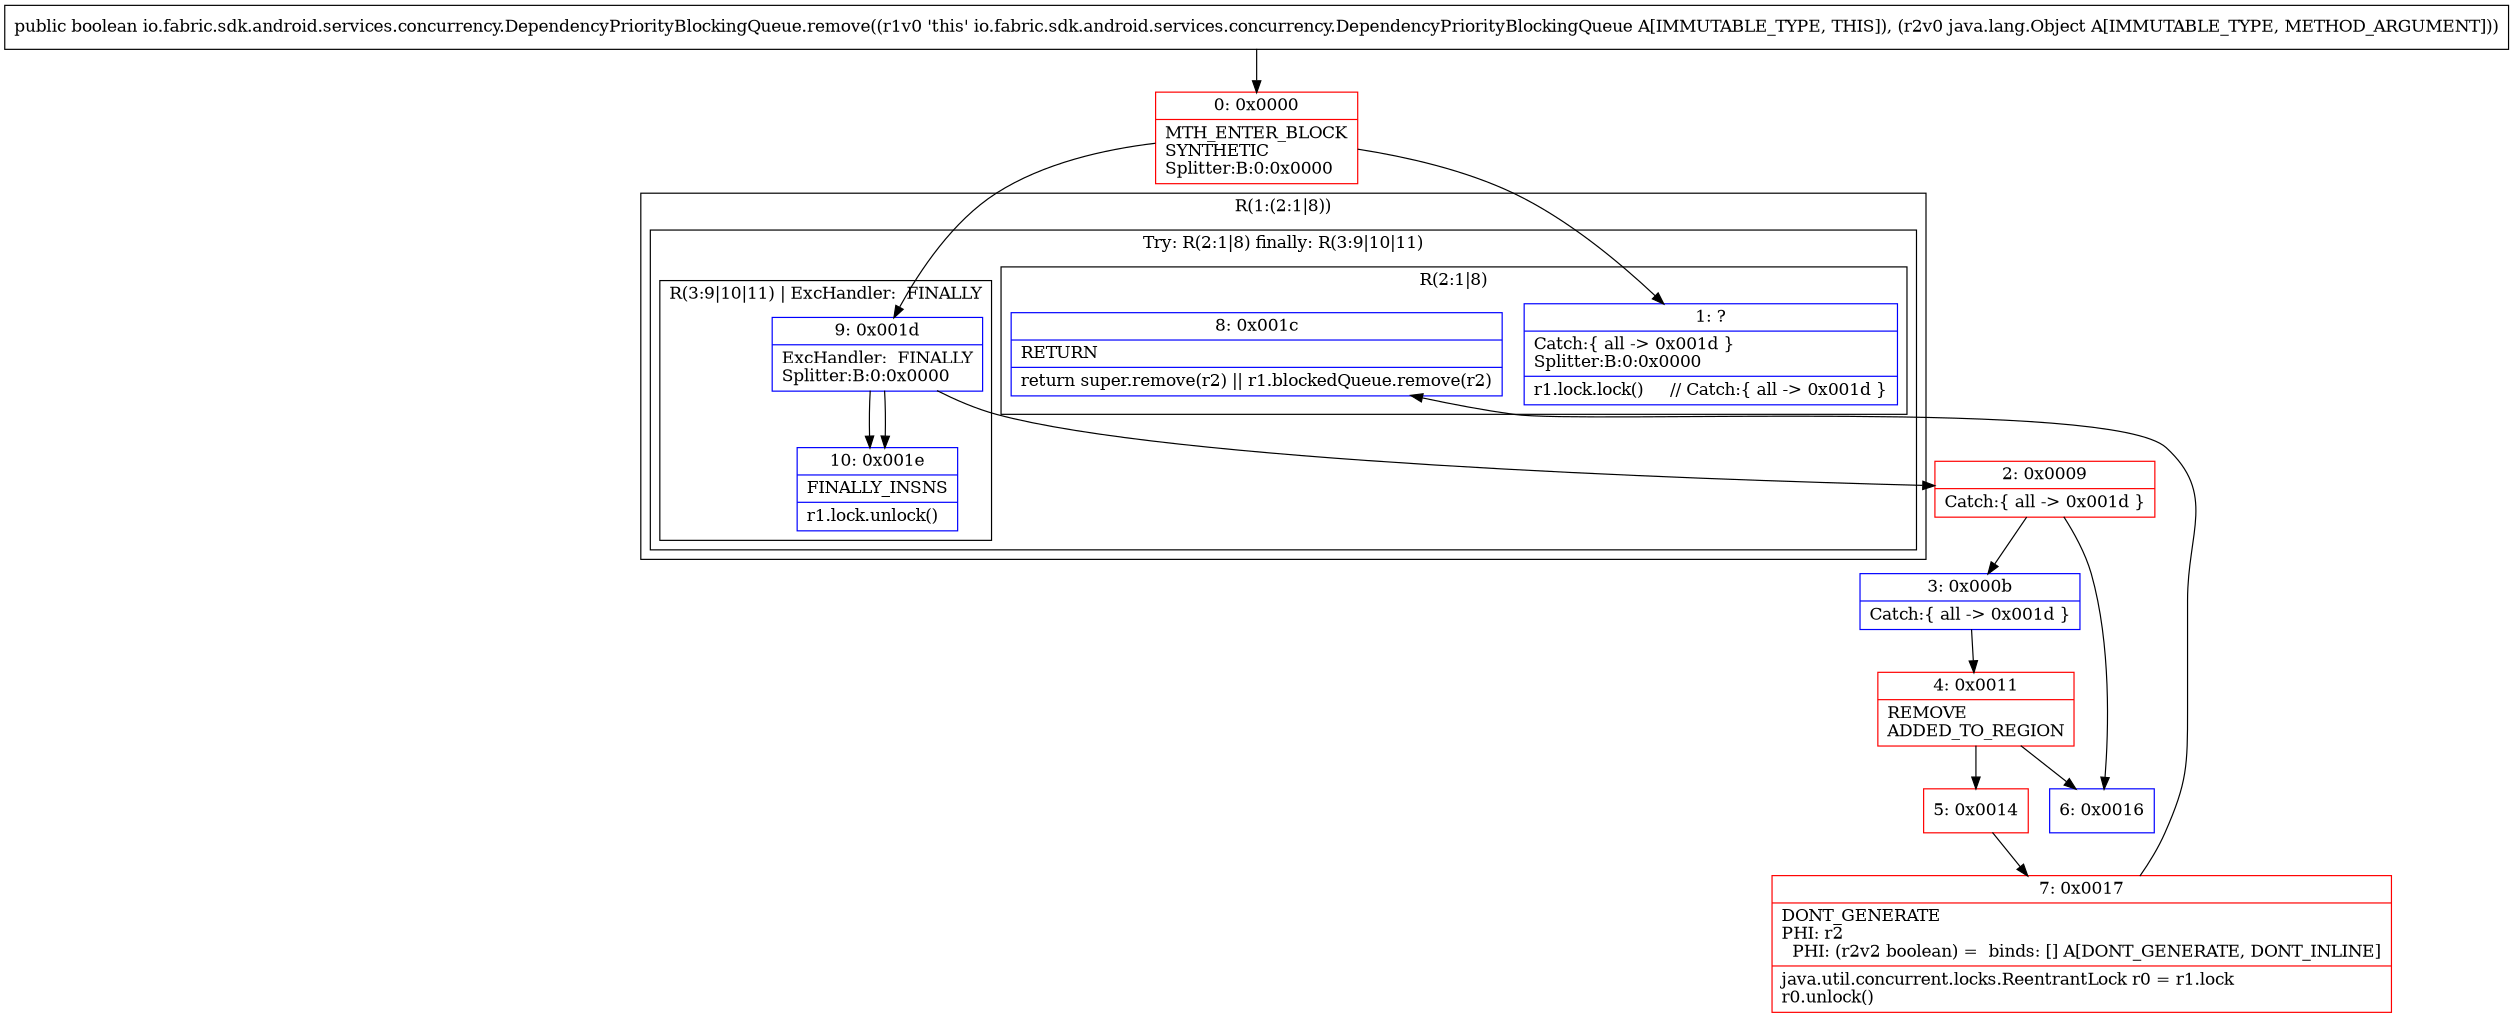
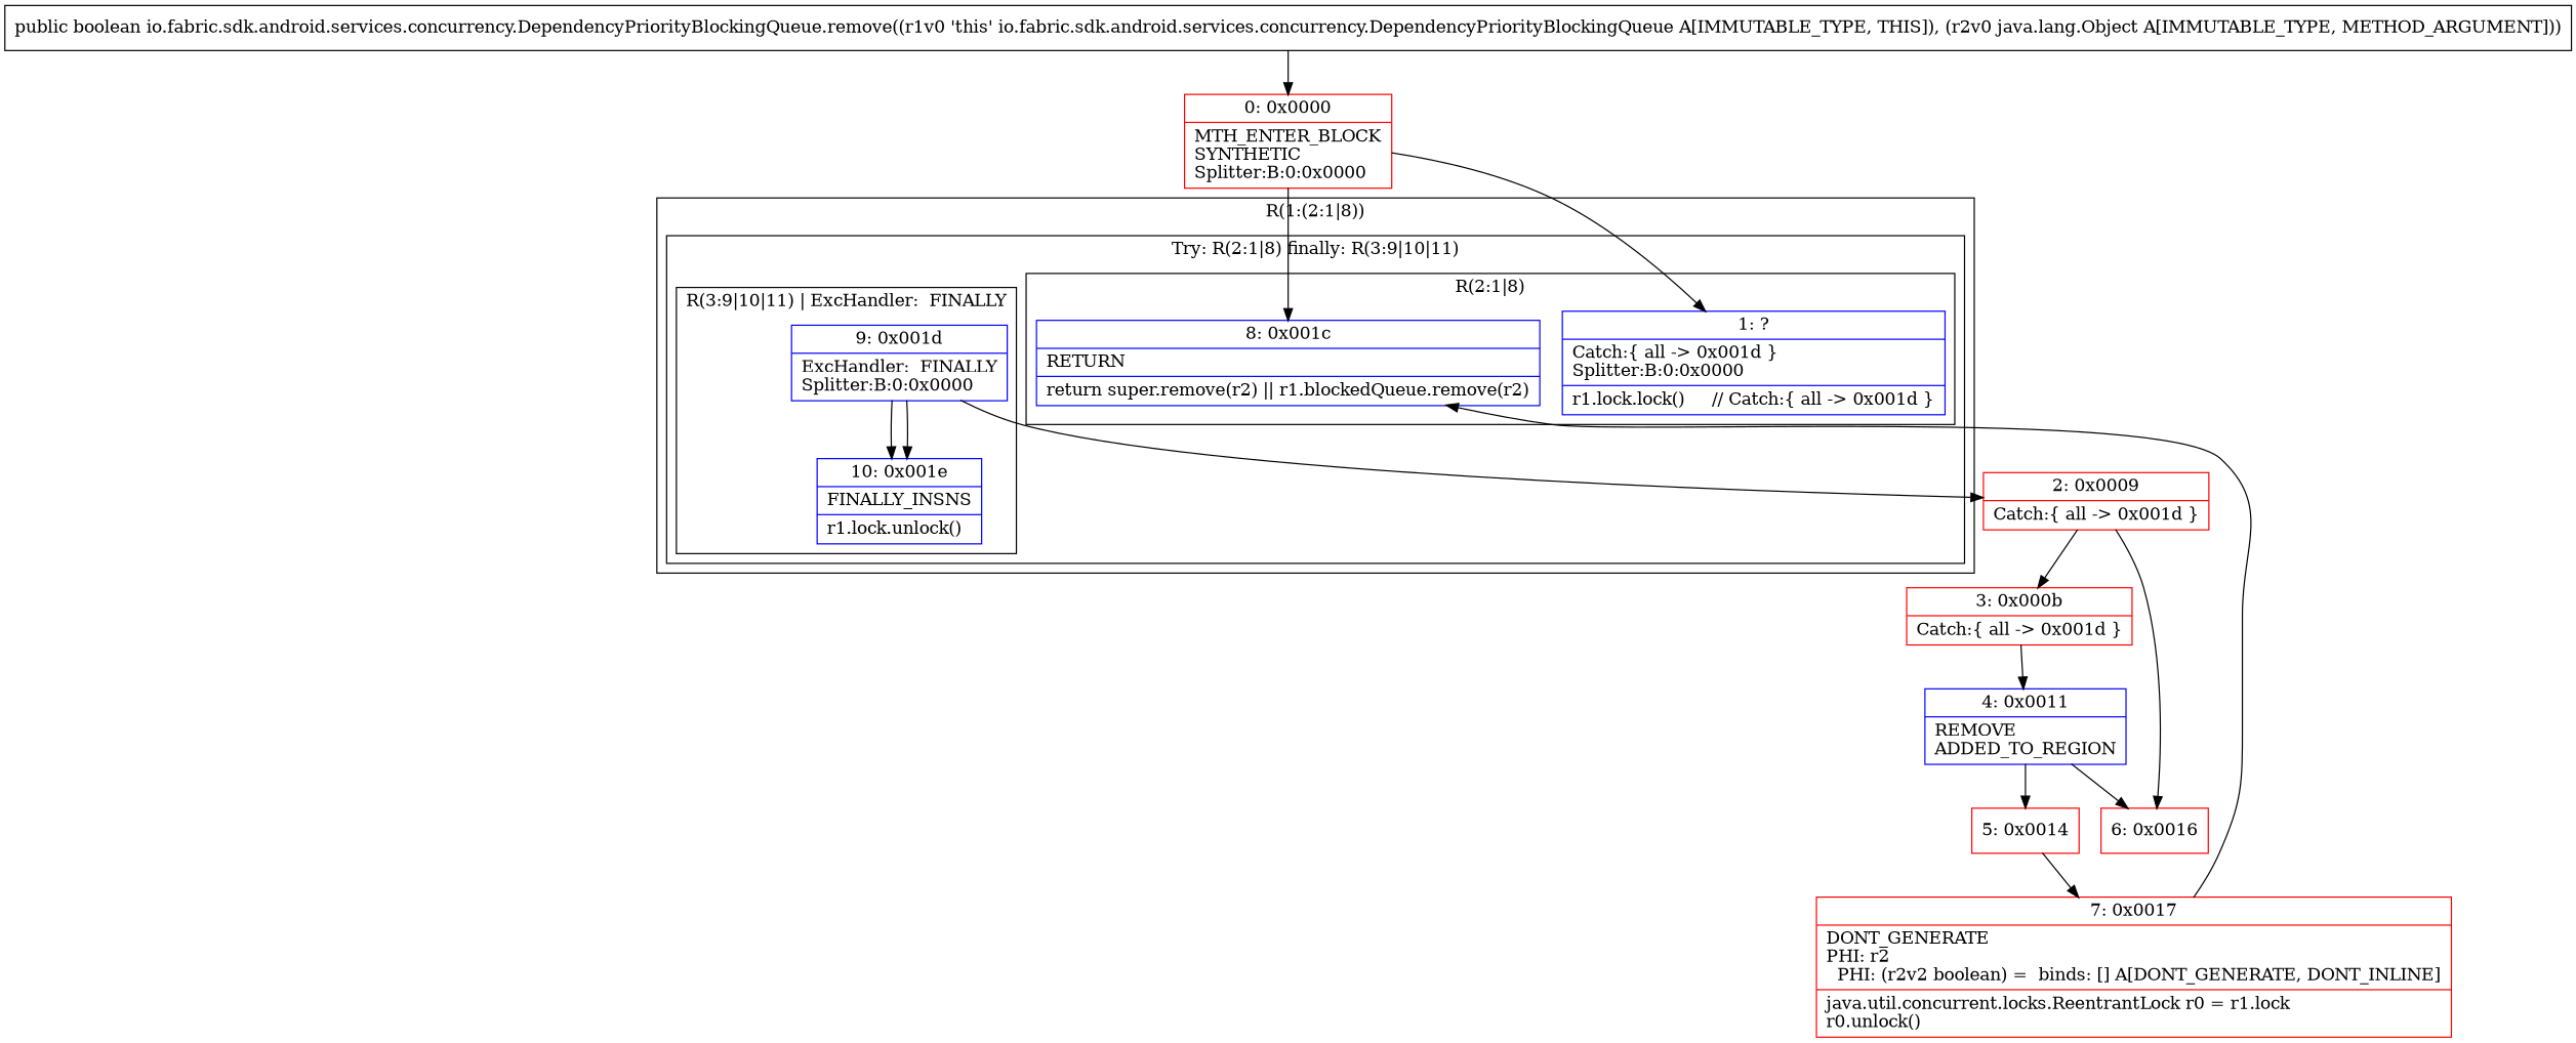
  digraph {
    node [color=red shape=record]
    n1 [color=blue label="{1\:\ ?|Catch:\{ all \-\> 0x001d \}\lSplitter:B:0:0x0000\l|r1.lock.lock()     \/\/ Catch:\{ all \-\> 0x001d \}\l}"]
    n2 [color=blue label="{8\:\ 0x001c|RETURN\l|return super.remove(r2) \|\| r1.blockedQueue.remove(r2)\l}"]
    n3 [color=blue label="{9\:\ 0x001d|ExcHandler:  FINALLY\lSplitter:B:0:0x0000\l}"]
    n4 [color=blue label="{10\:\ 0x001e|FINALLY_INSNS\l|r1.lock.unlock()\l}"]
    n5 [label="{2\:\ 0x0009|Catch:\{ all \-\> 0x001d \}\l}"]
-   n6 [color=blue label="{3\:\ 0x000b|Catch:\{ all \-\> 0x001d \}\l}"]
-   n7 [color=blue label="{6\:\ 0x0016}"]
+   n6 [label="{3\:\ 0x000b|Catch:\{ all \-\> 0x001d \}\l}"]
+   n7 [label="{6\:\ 0x0016}"]
    n8 [label="{0\:\ 0x0000|MTH_ENTER_BLOCK\lSYNTHETIC\lSplitter:B:0:0x0000\l}"]
-   n9 [label="{4\:\ 0x0011|REMOVE\lADDED_TO_REGION\l}"]
+   n9 [color=blue label="{4\:\ 0x0011|REMOVE\lADDED_TO_REGION\l}"]
    n10 [label="{5\:\ 0x0014}"]
    n11 [label="{7\:\ 0x0017|DONT_GENERATE\lPHI: r2 \l  PHI: (r2v2 boolean) =  binds: [] A[DONT_GENERATE, DONT_INLINE]\l|java.util.concurrent.locks.ReentrantLock r0 = r1.lock\lr0.unlock()\l}"]
    n12 [label="{public boolean io.fabric.sdk.android.services.concurrency.DependencyPriorityBlockingQueue.remove((r1v0 'this' io.fabric.sdk.android.services.concurrency.DependencyPriorityBlockingQueue A[IMMUTABLE_TYPE, THIS]), (r2v0 java.lang.Object A[IMMUTABLE_TYPE, METHOD_ARGUMENT])) }" color=""]
    subgraph cluster_1 {
      label="R(1:(2:1|8))"
      subgraph cluster_2 {
        label="Try: R(2:1|8) finally: R(3:9|10|11)"
        subgraph cluster_3 {
          label="R(2:1|8)"
          n1
          n2
        }
        subgraph cluster_4 {
          label="R(3:9|10|11) | ExcHandler:  FINALLY\l"
          n3
          n4
        }
      }
    }
    subgraph cluster_5 {
      label="R(3:9|10|11) | ExcHandler:  FINALLY\l"
    }
    n3 -> n4
    n3 -> n4
    n3 -> n5
    n5 -> n6
    n5 -> n7
    n6 -> n9
    n8 -> n1
-   n8 -> n3
+   n8 -> n2
    n9 -> n7
    n9 -> n10
    n10 -> n11
    n11 -> n2
    n12 -> n8
  }
